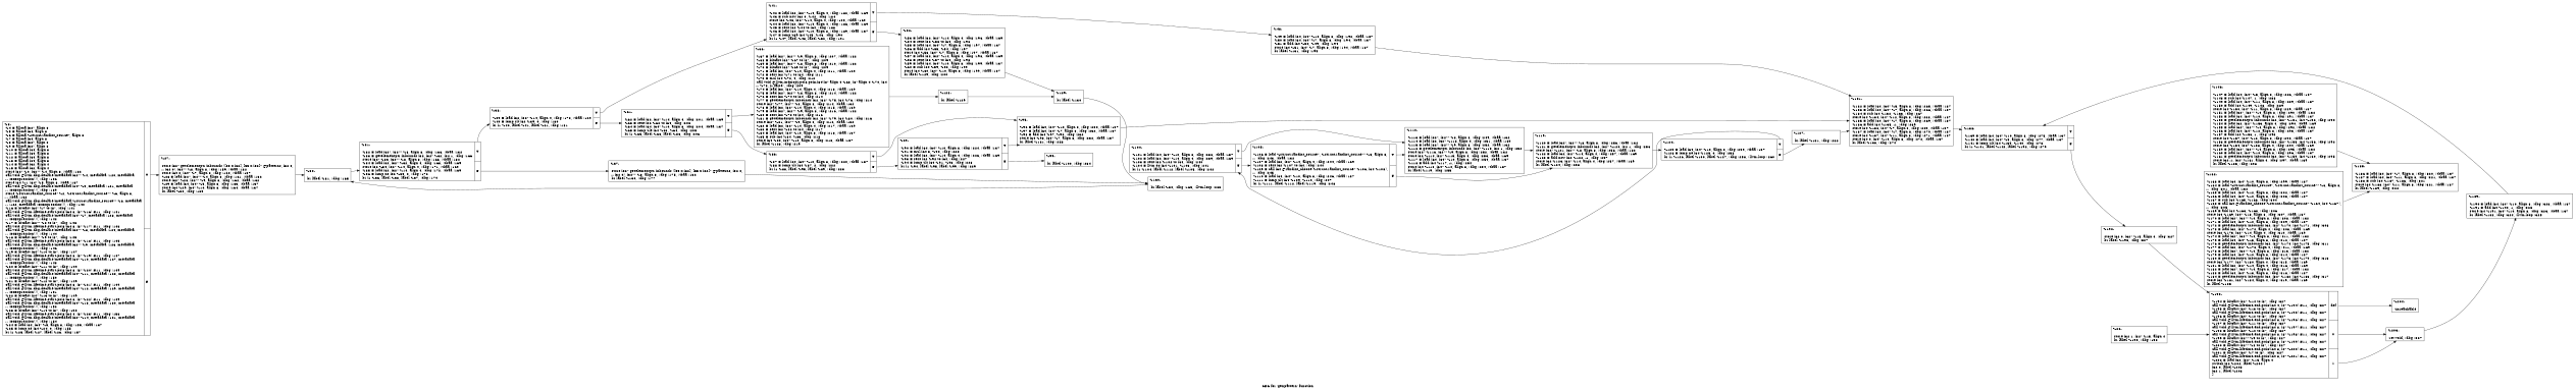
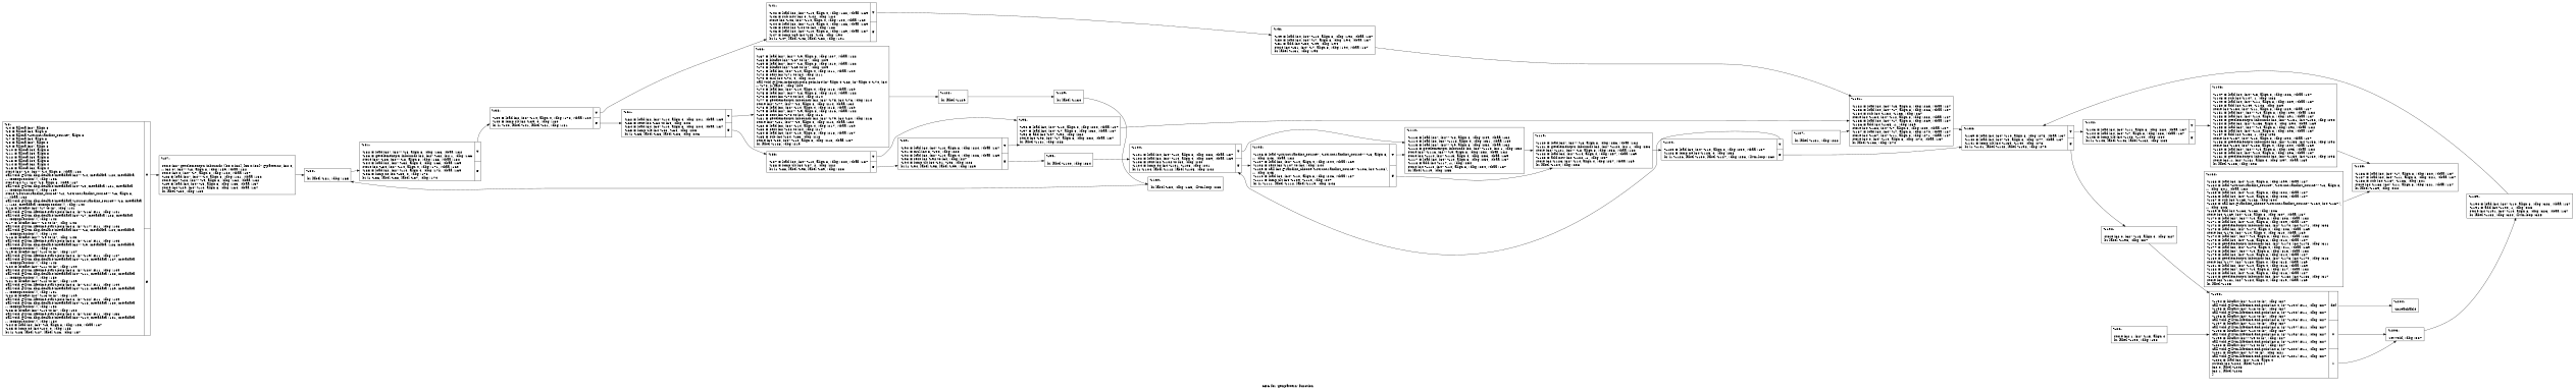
  digraph {
    label="CFG for 'genpattern' function"
    rankdir=LR
    node [shape=record]
    n1 [label="{%3:\l  %4 = alloca i32*, align 8\l  %5 = alloca i64, align 8\l  %6 = alloca %struct.randint_source*, align 8\l  %7 = alloca i64, align 8\l  %8 = alloca i32*, align 8\l  %9 = alloca i32*, align 8\l  %10 = alloca i64, align 8\l  %11 = alloca i64, align 8\l  %12 = alloca i64, align 8\l  %13 = alloca i64, align 8\l  %14 = alloca i32, align 4\l  %15 = alloca i32, align 4\l  store i32* %0, i32** %4, align 8, !tbaa !132\l  call void @llvm.dbg.declare(metadata i32** %4, metadata !120, metadata\l... !DIExpression()), !dbg !136\l  store i64 %1, i64* %5, align 8, !tbaa !137\l  call void @llvm.dbg.declare(metadata i64* %5, metadata !121, metadata\l... !DIExpression()), !dbg !139\l  store %struct.randint_source* %2, %struct.randint_source** %6, align 8,\l... !tbaa !132\l  call void @llvm.dbg.declare(metadata %struct.randint_source** %6, metadata\l... !122, metadata !DIExpression()), !dbg !140\l  %16 = bitcast i64* %7 to i8*, !dbg !141\l  call void @llvm.lifetime.start.p0i8(i64 8, i8* %16) #11, !dbg !141\l  call void @llvm.dbg.declare(metadata i64* %7, metadata !123, metadata\l... !DIExpression()), !dbg !142\l  %17 = bitcast i32** %8 to i8*, !dbg !143\l  call void @llvm.lifetime.start.p0i8(i64 8, i8* %17) #11, !dbg !143\l  call void @llvm.dbg.declare(metadata i32** %8, metadata !124, metadata\l... !DIExpression()), !dbg !144\l  %18 = bitcast i32** %9 to i8*, !dbg !145\l  call void @llvm.lifetime.start.p0i8(i64 8, i8* %18) #11, !dbg !145\l  call void @llvm.dbg.declare(metadata i32** %9, metadata !126, metadata\l... !DIExpression()), !dbg !146\l  %19 = bitcast i64* %10 to i8*, !dbg !147\l  call void @llvm.lifetime.start.p0i8(i64 8, i8* %19) #11, !dbg !147\l  call void @llvm.dbg.declare(metadata i64* %10, metadata !127, metadata\l... !DIExpression()), !dbg !148\l  %20 = bitcast i64* %11 to i8*, !dbg !149\l  call void @llvm.lifetime.start.p0i8(i64 8, i8* %20) #11, !dbg !149\l  call void @llvm.dbg.declare(metadata i64* %11, metadata !128, metadata\l... !DIExpression()), !dbg !150\l  %21 = bitcast i64* %12 to i8*, !dbg !149\l  call void @llvm.lifetime.start.p0i8(i64 8, i8* %21) #11, !dbg !149\l  call void @llvm.dbg.declare(metadata i64* %12, metadata !129, metadata\l... !DIExpression()), !dbg !151\l  %22 = bitcast i24* %13 to i8*, !dbg !149\l  call void @llvm.lifetime.start.p0i8(i64 8, i8* %22) #11, !dbg !149\l  call void @llvm.dbg.declare(metadata i64* %13, metadata !130, metadata\l... !DIExpression()), !dbg !152\l  %23 = bitcast i32* %14 to i8*, !dbg !153\l  call void @llvm.lifetime.start.p0i8(i64 4, i8* %23) #11, !dbg !153\l  call void @llvm.dbg.declare(metadata i32* %14, metadata !131, metadata\l... !DIExpression()), !dbg !154\l  %24 = load i64, i64* %5, align 8, !dbg !155, !tbaa !137\l  %25 = icmp ne i64 %24, 0, !dbg !155\l  br i1 %25, label %27, label %26, !dbg !157\l|{<s0>T|<s1>F}}"]
    n2 [label="{%27:\l\l  store i32* getelementptr inbounds ([55 x i32], [55 x i32]* @patterns, i32 0,\l... i32 0), i32** %8, align 8, !dbg !159, !tbaa !132\l  store i64 0, i64* %7, align 8, !dbg !160, !tbaa !137\l  %28 = load i32*, i32** %4, align 8, !dbg !161, !tbaa !132\l  store i32* %28, i32** %9, align 8, !dbg !162, !tbaa !132\l  %29 = load i64, i64* %5, align 8, !dbg !163, !tbaa !137\l  store i64 %29, i64* %10, align 8, !dbg !164, !tbaa !137\l  br label %30, !dbg !165\l}"]
    n3 [label="{%30:\l\l  br label %31, !dbg !165\l}"]
    n4 [label="{%26:\l\l  store i32 1, i32* %15, align 4\l  br label %193, !dbg !158\l}"]
-   n5 [label="{%193:\l\l  %194 = bitcast i32* %14 to i8*, !dbg !327\l  call void @llvm.lifetime.end.p0i8(i64 4, i8* %194) #11, !dbg !327\l  %195 = bitcast i64* %13 to i8*, !dbg !327\l  call void @llvm.lifetime.end.p0i8(i64 8, i8* %195) #11, !dbg !327\l  %196 = bitcast i64* %12 to i8*, !dbg !327\l  call void @llvm.lifetime.end.p0i8(i64 8, i8* %196) #11, !dbg !327\l  %197 = bitcast i64* %11 to i8*, !dbg !327\l  call void @llvm.lifetime.end.p0i8(i64 8, i8* %197) #11, !dbg !327\l  %198 = bitcast i64* %10 to i8*, !dbg !327\l  call void @llvm.lifetime.end.p0i8(i64 8, i8* %198) #11, !dbg !327\l  %199 = bitcast i32** %9 to i8*, !dbg !327\l  call void @llvm.lifetime.end.p0i8(i64 8, i8* %199) #11, !dbg !327\l  %200 = bitcast i32** %8 to i8*, !dbg !327\l  call void @llvm.lifetime.end.p0i8(i64 8, i8* %200) #11, !dbg !327\l  %201 = bitcast i64* %7 to i8*, !dbg !327\l  call void @llvm.lifetime.end.p0i8(i64 8, i8* %201) #11, !dbg !327\l  %202 = load i32, i32* %15, align 4\l  switch i32 %202, label %204 [\l    i32 0, label %203\l    i32 1, label %203\l  ]\l|{<s0>def|<s1>0|<s2>1}}"]
+   n5 [label="{%193:\l\l  %194 = bitcast i32* %14 to i8*, !dbg !327\l  call void @llvm.lifetime.end.p0i8(i64 4, i8* %194) #11, !dbg !327\l  %195 = bitcast i64* %13 to i8*, !dbg !327\l  call void @llvm.lifetime.end.p0i8(i64 8, i8* %195) #11, !dbg !327\l  %196 = bitcast i64* %12 to i8*, !dbg !327\l  call void @llvm.lifetime.end.p0i8(i64 8, i8* %196) #11, !dbg !327\l  %197 = bitcast i64* %11 to i8*, !dbg !327\l  call void @llvm.lifetime.end.p0i8(i64 8, i8* %197) #11, !dbg !327\l  %198 = bitcast i64* %10 to i8*, !dbg !327\l  call void @llvm.lifetime.end.p0i8(i64 8, i8* %198) #11, !dbg !327\l  %199 = bitcast i32** %9 to i8*, !dbg !327\l  call void @llvm.lifetime.end.p0i8(i64 8, i8* %199) #11, !dbg !327\l  %200 = bitcast i32** %8 to i8*, !dbg !327\l  call void @llvm.lifetime.end.p0i8(i64 8, i8* %200) #11, !dbg !327\l  %201 = bitcast i64* %7 to i8*, !dbg !321\l  call void @llvm.lifetime.end.p0i8(i64 8, i8* %201) #11, !dbg !327\l  %202 = load i32, i32* %15, align 4\l  switch i32 %202, label %204 [\l    i32 0, label %203\l    i32 1, label %203\l  ]\l|{<s0>def|<s1>0|<s2>1}}"]
    n6 [label="{%31:\l\l  %32 = load i32*, i32** %8, align 8, !dbg !166, !tbaa !132\l  %33 = getelementptr inbounds i32, i32* %32, i32 1, !dbg !166\l  store i32* %33, i32** %8, align 8, !dbg !166, !tbaa !132\l  %34 = load i32, i32* %32, align 4, !dbg !168, !tbaa !169\l  store i32 %34, i32* %14, align 4, !dbg !171, !tbaa !169\l  %35 = load i32, i32* %14, align 4, !dbg !172, !tbaa !169\l  %36 = icmp ne i32 %35, 0, !dbg !172\l  br i1 %36, label %38, label %37, !dbg !174\l|{<s0>T|<s1>F}}"]
    n7 [label="{%204:\l\l  unreachable\l}"]
    n8 [label="{%203:\l\l  ret void, !dbg !327\l}"]
    n9 [label="{%189:\l\l  %190 = load i64, i64* %10, align 8, !dbg !323, !tbaa !137\l  %191 = add i64 %190, 1, !dbg !323\l  store i64 %191, i64* %10, align 8, !dbg !323, !tbaa !137\l  br label %138, !dbg !324, !llvm.loop !325\l}"]
    n10 [label="{%38:\l\l  %39 = load i32, i32* %14, align 4, !dbg !178, !tbaa !169\l  %40 = icmp slt i32 %39, 0, !dbg !180\l  br i1 %40, label %41, label %61, !dbg !181\l|{<s0>T|<s1>F}}"]
-   n11 [label="{%37:\l\l  store i32* getelementptr inbounds ([55 x i32], [55 x i32]* @patterns, i32 0,\l... i32 0), i32** %8, align 8, !dbg !175, !tbaa !132\l  br label %130, !dbg !177\l}"]
    n12 [label="{%41:\l\l  %42 = load i32, i32* %14, align 4, !dbg !182, !tbaa !169\l  %43 = sub nsw i32 0, %42, !dbg !184\l  store i32 %43, i32* %14, align 4, !dbg !185, !tbaa !169\l  %44 = load i32, i32* %14, align 4, !dbg !186, !tbaa !169\l  %45 = sext i32 %44 to i64, !dbg !188\l  %46 = load i64, i64* %10, align 8, !dbg !189, !tbaa !137\l  %47 = icmp uge i64 %45, %46, !dbg !190\l  br i1 %47, label %48, label %52, !dbg !191\l|{<s0>T|<s1>F}}"]
    n13 [label="{%61:\l\l  %62 = load i32, i32* %14, align 4, !dbg !201, !tbaa !169\l  %63 = sext i32 %62 to i64, !dbg !203\l  %64 = load i64, i64* %10, align 8, !dbg !204, !tbaa !137\l  %65 = icmp ule i64 %63, %64, !dbg !205\l  br i1 %65, label %66, label %86, !dbg !206\l|{<s0>T|<s1>F}}"]
    n14 [label="{%130:\l\l  br label %30, !dbg !165, !llvm.loop !263\l}"]
    n15 [label="{%48:\l\l  %49 = load i64, i64* %10, align 8, !dbg !192, !tbaa !137\l  %50 = load i64, i64* %7, align 8, !dbg !194, !tbaa !137\l  %51 = add i64 %50, %49, !dbg !194\l  store i64 %51, i64* %7, align 8, !dbg !194, !tbaa !137\l  br label %131, !dbg !195\l}"]
-   n16 [label="{%52:\l\l  %53 = load i32, i32* %14, align 4, !dbg !196, !tbaa !169\l  %54 = sext i32 %53 to i64, !dbg !196\l  %55 = load i64, i64* %7, align 8, !dbg !197, !tbaa !137\l  %56 = add i64 %55, %54, !dbg !197\l  store i64 %56, i64* %7, align 8, !dbg !197, !tbaa !137\l  %57 = load i32, i32* %14, align 4, !dbg !198, !tbaa !169\l  %58 = sext i32 %57 to i64, !dbg !198\l  %59 = load i64, i64* %10, align 8, !dbg !199, !tbaa !137\l  %60 = sub i64 %59, %58, !dbg !199\l  store i64 %60, i64* %10, align 8, !dbg !199, !tbaa !137\l  br label %129, !dbg !200\l}"]
    n17 [label="{%66:\l\l  %67 = load i32*, i32** %9, align 8, !dbg !207, !tbaa !132\l  %68 = bitcast i32* %67 to i8*, !dbg !209\l  %69 = load i32*, i32** %8, align 8, !dbg !210, !tbaa !132\l  %70 = bitcast i32* %69 to i8*, !dbg !209\l  %71 = load i32, i32* %14, align 4, !dbg !211, !tbaa !169\l  %72 = sext i32 %71 to i64, !dbg !211\l  %73 = mul i64 %72, 4, !dbg !212\l  call void @llvm.memcpy.p0i8.p0i8.i64(i8* align 4 %68, i8* align 4 %70, i64\l... %73, i1 false), !dbg !209\l  %74 = load i32, i32* %14, align 4, !dbg !213, !tbaa !169\l  %75 = load i32*, i32** %8, align 8, !dbg !214, !tbaa !132\l  %76 = sext i32 %74 to i64, !dbg !214\l  %77 = getelementptr inbounds i32, i32* %75, i64 %76, !dbg !214\l  store i32* %77, i32** %8, align 8, !dbg !214, !tbaa !132\l  %78 = load i32, i32* %14, align 4, !dbg !215, !tbaa !169\l  %79 = load i32*, i32** %9, align 8, !dbg !216, !tbaa !132\l  %80 = sext i32 %78 to i64, !dbg !216\l  %81 = getelementptr inbounds i32, i32* %79, i64 %80, !dbg !216\l  store i32* %81, i32** %9, align 8, !dbg !216, !tbaa !132\l  %82 = load i32, i32* %14, align 4, !dbg !217, !tbaa !169\l  %83 = sext i32 %82 to i64, !dbg !217\l  %84 = load i64, i64* %10, align 8, !dbg !218, !tbaa !137\l  %85 = sub i64 %84, %83, !dbg !218\l  store i64 %85, i64* %10, align 8, !dbg !218, !tbaa !137\l  br label %128, !dbg !219\l}"]
    n18 [label="{%86:\l\l  %87 = load i64, i64* %10, align 8, !dbg !220, !tbaa !137\l  %88 = icmp ult i64 %87, 2, !dbg !222\l  br i1 %88, label %95, label %89, !dbg !223\l|{<s0>T|<s1>F}}"]
    n19 [label="{%131:\l\l  %132 = load i64, i64* %5, align 8, !dbg !265, !tbaa !137\l  %133 = load i64, i64* %7, align 8, !dbg !266, !tbaa !137\l  %134 = sub i64 %132, %133, !dbg !267\l  store i64 %134, i64* %12, align 8, !dbg !268, !tbaa !137\l  %135 = load i64, i64* %7, align 8, !dbg !269, !tbaa !137\l  %136 = add i64 %135, -1, !dbg !269\l  store i64 %136, i64* %7, align 8, !dbg !269, !tbaa !137\l  %137 = load i64, i64* %7, align 8, !dbg !270, !tbaa !137\l  store i64 %137, i64* %11, align 8, !dbg !271, !tbaa !137\l  store i64 0, i64* %10, align 8, !dbg !272, !tbaa !137\l  br label %138, !dbg !274\l}"]
    n20 [label="{%129:\l\l  br label %130\l}"]
    n21 [label="{%128:\l\l  br label %129\l}"]
    n22 [label="{%95:\l\l  %96 = load i64, i64* %10, align 8, !dbg !230, !tbaa !137\l  %97 = load i64, i64* %7, align 8, !dbg !232, !tbaa !137\l  %98 = add i64 %97, %96, !dbg !232\l  store i64 %98, i64* %7, align 8, !dbg !232, !tbaa !137\l  br label %131, !dbg !233\l}"]
    n23 [label="{%89:\l\l  %90 = load i64, i64* %10, align 8, !dbg !224, !tbaa !137\l  %91 = mul i64 3, %90, !dbg !225\l  %92 = load i32, i32* %14, align 4, !dbg !226, !tbaa !169\l  %93 = sext i32 %92 to i64, !dbg !227\l  %94 = icmp ult i64 %91, %93, !dbg !228\l  br i1 %94, label %95, label %99, !dbg !229\l|{<s0>T|<s1>F}}"]
    n24 [label="{%138:\l\l  %139 = load i64, i64* %10, align 8, !dbg !275, !tbaa !137\l  %140 = load i64, i64* %5, align 8, !dbg !277, !tbaa !137\l  %141 = icmp ult i64 %139, %140, !dbg !278\l  br i1 %141, label %142, label %192, !dbg !279\l|{<s0>T|<s1>F}}"]
+   n25 [label="{%142:\l\l  %143 = load i64, i64* %11, align 8, !dbg !280, !tbaa !137\l  %144 = load i64, i64* %7, align 8, !dbg !283, !tbaa !137\l  %145 = icmp ule i64 %143, %144, !dbg !284\l  br i1 %145, label %146, label %162, !dbg !285\l|{<s0>T|<s1>F}}"]
    n26 [label="{%192:\l\l  store i32 0, i32* %15, align 4, !dbg !327\l  br label %193, !dbg !327\l}"]
    n27 [label="{%99:\l\l  br label %100, !dbg !234\l}"]
-   n28 [label="{%100:\l\l  %101 = load i64, i64* %10, align 8, !dbg !236, !tbaa !137\l  %102 = load i32, i32* %14, align 4, !dbg !239, !tbaa !169\l  %103 = sext i32 %102 to i64, !dbg !240\l  %104 = llvm eq i64 %101, %103, !dbg !241\l  br i1 %104, label %112, label %105, !dbg !242\l|{<s0>T|<s1>F}}"]
+   n28 [label="{%100:\l\l  %101 = load i64, i64* %10, align 8, !dbg !236, !tbaa !137\l  %102 = load i32, i32* %14, align 4, !dbg !239, !tbaa !169\l  %103 = sext i32 %102 to i64, !dbg !240\l  %104 = icmp eq i64 %101, %103, !dbg !241\l  br i1 %104, label %112, label %105, !dbg !242\l|{<s0>T|<s1>F}}"]
    n29 [label="{%112:\l\l  %113 = load i32*, i32** %8, align 8, !dbg !249, !tbaa !132\l  %114 = load i32, i32* %113, align 4, !dbg !251, !tbaa !169\l  %115 = load i32*, i32** %9, align 8, !dbg !252, !tbaa !132\l  %116 = getelementptr inbounds i32, i32* %115, i32 1, !dbg !252\l  store i32* %116, i32** %9, align 8, !dbg !252, !tbaa !132\l  store i32 %114, i32* %115, align 4, !dbg !253, !tbaa !169\l  %117 = load i64, i64* %10, align 8, !dbg !254, !tbaa !137\l  %118 = add i64 %117, -1, !dbg !254\l  store i64 %118, i64* %10, align 8, !dbg !254, !tbaa !137\l  br label %119, !dbg !255\l}"]
    n30 [label="{%105:\l\l  %106 = load %struct.randint_source*, %struct.randint_source** %6, align 8,\l... !dbg !243, !tbaa !132\l  %107 = load i32, i32* %14, align 4, !dbg !244, !tbaa !169\l  %108 = sext i32 %107 to i64, !dbg !244\l  %109 = call i64 @randint_choose(%struct.randint_source* %106, i64 %108),\l... !dbg !245\l  %110 = load i64, i64* %10, align 8, !dbg !246, !tbaa !137\l  %111 = icmp ult i64 %109, %110, !dbg !247\l  br i1 %111, label %112, label %119, !dbg !248\l|{<s0>T|<s1>F}}"]
    n31 [label="{%119:\l\l  %120 = load i32*, i32** %8, align 8, !dbg !256, !tbaa !132\l  %121 = getelementptr inbounds i32, i32* %120, i32 1, !dbg !256\l  store i32* %121, i32** %8, align 8, !dbg !256, !tbaa !132\l  %122 = load i32, i32* %14, align 4, !dbg !257, !tbaa !169\l  %123 = add nsw i32 %122, -1, !dbg !257\l  store i32 %123, i32* %14, align 4, !dbg !257, !tbaa !169\l  br label %124, !dbg !258\l}"]
    n32 [label="{%124:\l\l  %125 = load i64, i64* %10, align 8, !dbg !259, !tbaa !137\l  %126 = icmp ne i64 %125, 0, !dbg !258\l  br i1 %126, label %100, label %127, !dbg !258, !llvm.loop !260\l|{<s0>T|<s1>F}}"]
    n33 [label="{%127:\l\l  br label %131, !dbg !262\l}"]
    n34 [label="{%146:\l\l  %147 = load i64, i64* %5, align 8, !dbg !286, !tbaa !137\l  %148 = sub i64 %147, 1, !dbg !288\l  %149 = load i64, i64* %11, align 8, !dbg !289, !tbaa !137\l  %150 = add i64 %149, %148, !dbg !289\l  store i64 %150, i64* %11, align 8, !dbg !289, !tbaa !137\l  %151 = load i32*, i32** %4, align 8, !dbg !290, !tbaa !132\l  %152 = load i64, i64* %10, align 8, !dbg !291, !tbaa !137\l  %153 = getelementptr inbounds i32, i32* %151, i64 %152, !dbg !290\l  %154 = load i32, i32* %153, align 4, !dbg !290, !tbaa !169\l  %155 = load i32*, i32** %4, align 8, !dbg !292, !tbaa !132\l  %156 = load i64, i64* %12, align 8, !dbg !293, !tbaa !137\l  %157 = add i64 %156, 1, !dbg !293\l  store i64 %157, i64* %12, align 8, !dbg !293, !tbaa !137\l  %158 = getelementptr inbounds i32, i32* %155, i64 %156, !dbg !292\l  store i32 %154, i32* %158, align 4, !dbg !294, !tbaa !169\l  %159 = load i32*, i32** %4, align 8, !dbg !295, !tbaa !132\l  %160 = load i64, i64* %10, align 8, !dbg !296, !tbaa !137\l  %161 = getelementptr inbounds i32, i32* %159, i64 %160, !dbg !295\l  store i32 -1, i32* %161, align 4, !dbg !297, !tbaa !169\l  br label %185, !dbg !298\l}"]
    n35 [label="{%185:\l\l  %186 = load i64, i64* %7, align 8, !dbg !320, !tbaa !137\l  %187 = load i64, i64* %11, align 8, !dbg !321, !tbaa !137\l  %188 = sub i64 %187, %186, !dbg !321\l  store i64 %188, i64* %11, align 8, !dbg !321, !tbaa !137\l  br label %189, !dbg !322\l}"]
    n36 [label="{%162:\l\l  %163 = load i64, i64* %10, align 8, !dbg !299, !tbaa !137\l  %164 = load %struct.randint_source*, %struct.randint_source** %6, align 8,\l... !dbg !301, !tbaa !132\l  %165 = load i64, i64* %12, align 8, !dbg !302, !tbaa !137\l  %166 = load i64, i64* %10, align 8, !dbg !303, !tbaa !137\l  %167 = sub i64 %165, %166, !dbg !304\l  %168 = call i64 @randint_choose(%struct.randint_source* %164, i64 %167),\l... !dbg !305\l  %169 = add i64 %163, %168, !dbg !306\l  store i64 %169, i64* %13, align 8, !dbg !307, !tbaa !137\l  %170 = load i32*, i32** %4, align 8, !dbg !308, !tbaa !132\l  %171 = load i64, i64* %10, align 8, !dbg !309, !tbaa !137\l  %172 = getelementptr inbounds i32, i32* %170, i64 %171, !dbg !308\l  %173 = load i32, i32* %172, align 4, !dbg !308, !tbaa !169\l  store i32 %173, i32* %14, align 4, !dbg !310, !tbaa !169\l  %174 = load i32*, i32** %4, align 8, !dbg !311, !tbaa !132\l  %175 = load i64, i64* %13, align 8, !dbg !312, !tbaa !137\l  %176 = getelementptr inbounds i32, i32* %174, i64 %175, !dbg !311\l  %177 = load i32, i32* %176, align 4, !dbg !311, !tbaa !169\l  %178 = load i32*, i32** %4, align 8, !dbg !313, !tbaa !132\l  %179 = load i64, i64* %10, align 8, !dbg !314, !tbaa !137\l  %180 = getelementptr inbounds i32, i32* %178, i64 %179, !dbg !313\l  store i32 %177, i32* %180, align 4, !dbg !315, !tbaa !169\l  %181 = load i32, i32* %14, align 4, !dbg !316, !tbaa !169\l  %182 = load i32*, i32** %4, align 8, !dbg !317, !tbaa !132\l  %183 = load i64, i64* %13, align 8, !dbg !318, !tbaa !137\l  %184 = getelementptr inbounds i32, i32* %182, i64 %183, !dbg !317\l  store i32 %181, i32* %184, align 4, !dbg !319, !tbaa !169\l  br label %185\l}"]
    n1 -> n2 [tailport=s0]
    n2 -> n3
    n3 -> n6
    n4 -> n5
    n5 -> n7 [tailport=s0]
    n5 -> n8 [tailport=s1]
    n5 -> n8 [tailport=s2]
    n6 -> n10 [tailport=s0]
-   n6 -> n11 [tailport=s1]
    n8 -> n9
    n9 -> n24
    n10 -> n12 [tailport=s0]
    n10 -> n13 [tailport=s1]
-   n11 -> n14
    n12 -> n15 [tailport=s0]
-   n12 -> n16 [tailport=s1]
    n13 -> n17 [tailport=s0]
    n13 -> n18 [tailport=s1]
    n14 -> n3
    n15 -> n19
-   n16 -> n20
    n17 -> n21
    n18 -> n22 [tailport=s0]
    n18 -> n23 [tailport=s1]
    n19 -> n24
    n20 -> n14
    n21 -> n20
    n22 -> n19
    n23 -> n22 [tailport=s0]
    n23 -> n27 [tailport=s1]
+   n24 -> n25 [tailport=s0]
    n24 -> n26 [tailport=s1]
+   n25 -> n34 [tailport=s0]
    n26 -> n5
+   n27 -> n28
    n28 -> n29 [tailport=s0]
    n28 -> n30 [tailport=s1]
    n29 -> n31
    n30 -> n29 [tailport=s0]
    n30 -> n31 [tailport=s1]
    n31 -> n32
    n32 -> n28 [tailport=s0]
-   n32 -> n33 [tailport=s1]
+   n32 -> n24 [tailport=s1]
    n33 -> n19
    n34 -> n35
    n36 -> n35
  }
